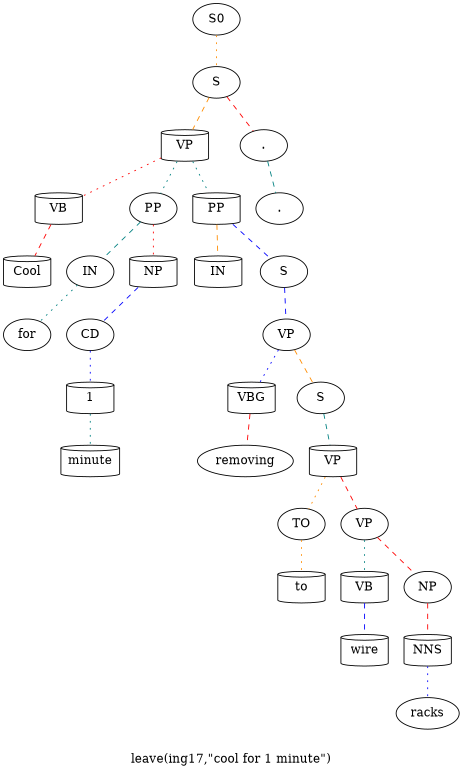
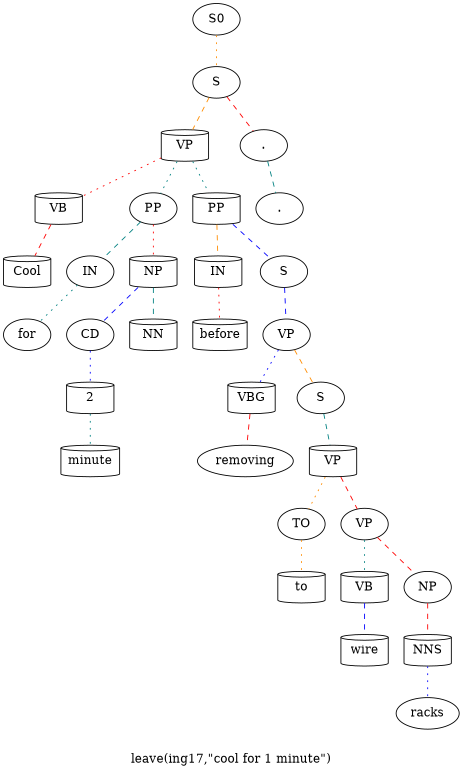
  graph {
    label="leave(ing17,\"cool for 1 minute\")"
    node [shape=ellipse]
    edge [color=red style=dashed]
    n1 [label=S0]
    n2 [label=S]
    n3 [label=VP shape=cylinder]
    n4 [label="."]
    n5 [label=VB shape=cylinder]
    n6 [label=PP]
    n7 [label=PP shape=cylinder]
    n8 [label="."]
    n9 [label=Cool shape=cylinder]
    n10 [label=IN]
    n11 [label=NP shape=cylinder]
    n12 [label=IN shape=cylinder]
    n13 [label=S]
    n14 [label=for]
    n15 [label=CD]
-   n17 [label=1 shape=cylinder]
+   n16 [label=NN shape=cylinder]
+   n17 [label=2 shape=cylinder]
    n18 [label=minute shape=cylinder]
+   n19 [label=before shape=cylinder]
    n20 [label=VP]
    n21 [label=VBG shape=cylinder]
    n22 [label=S]
    n23 [label=removing]
    n24 [label=VP shape=cylinder]
    n25 [label=TO]
    n26 [label=VP]
    n27 [label=to shape=cylinder]
    n28 [label=VB shape=cylinder]
    n29 [label=NP]
    n30 [label=wire shape=cylinder]
    n31 [label=NNS shape=cylinder]
    n32 [label=racks]
    n1 -- n2 [color=darkorange style=dotted]
    n2 -- n3 [color=darkorange]
    n2 -- n4
    n3 -- n5 [style=dotted]
    n3 -- n6 [color=teal style=dotted]
    n3 -- n7 [color=teal style=dotted]
    n4 -- n8 [color=teal]
    n5 -- n9
    n6 -- n10 [color=teal]
    n6 -- n11 [style=dotted]
    n7 -- n12 [color=darkorange]
    n7 -- n13 [color=blue]
    n10 -- n14 [color=teal style=dotted]
    n11 -- n15 [color=blue]
+   n11 -- n16 [color=teal]
+   n12 -- n19 [style=dotted]
    n13 -- n20 [color=blue]
    n15 -- n17 [color=blue style=dotted]
    n17 -- n18 [color=teal style=dotted]
    n20 -- n21 [color=blue style=dotted]
    n20 -- n22 [color=darkorange]
    n21 -- n23
    n22 -- n24 [color=teal]
    n24 -- n25 [color=darkorange style=dotted]
    n24 -- n26
    n25 -- n27 [color=darkorange style=dotted]
    n26 -- n28 [color=teal style=dotted]
    n26 -- n29
    n28 -- n30 [color=blue]
    n29 -- n31
    n31 -- n32 [color=blue style=dotted]
  }
